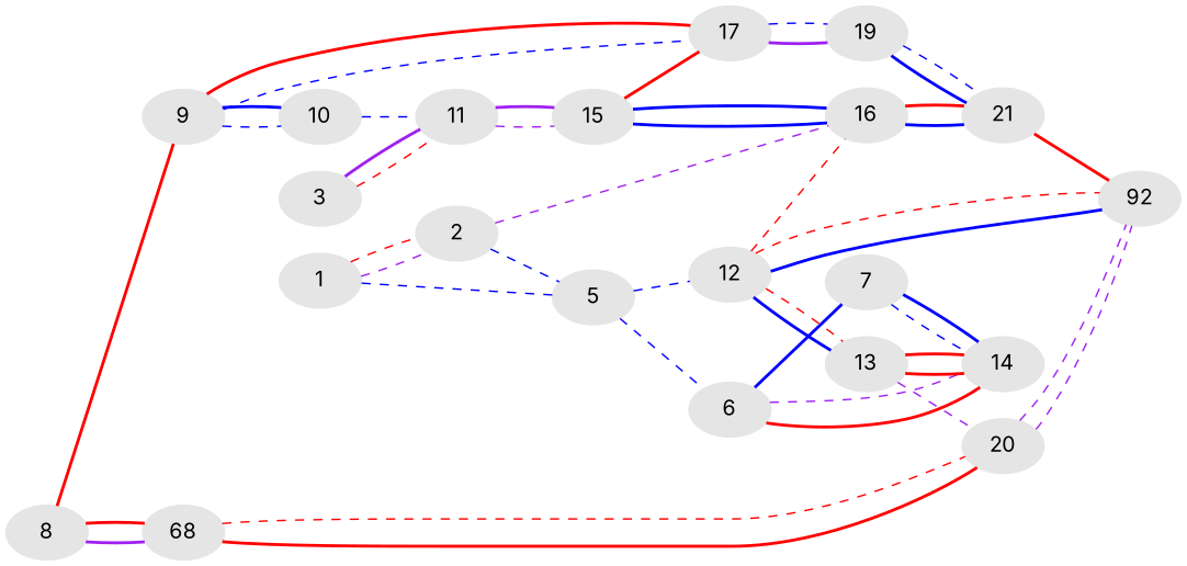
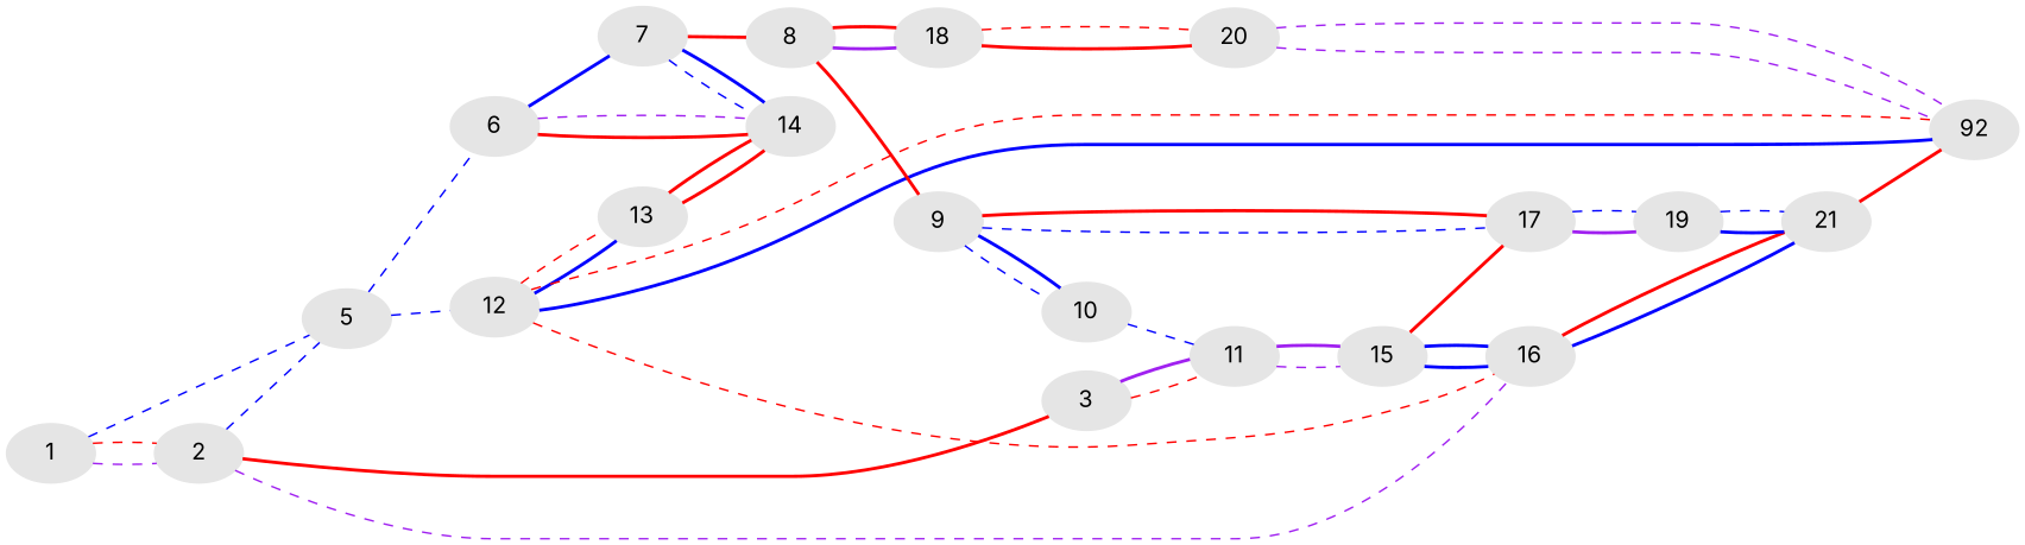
  graph {
    fontname=Inter
    rankdir=LR
    node [color=gray90 fontname=Inter style=filled]
    edge [color=blue fontname=Inter style=bold]
    1
    2
    5
    3
    16
    6
    12
    11
    21
    15
    10
    7
    14
    13
    n15 [label=92]
    8
    9
-   18 [label=68]
+   18
    17
    20
    19
    1 -- 2 [color=purple style=dashed]
    1 -- 2 [color=red style=dashed]
    1 -- 5 [style=dashed]
    2 -- 5 [style=dashed]
+   2 -- 3 [color=red]
    2 -- 16 [color=purple style=dashed]
    5 -- 6 [style=dashed]
    5 -- 12 [style=dashed]
    3 -- 11 [color=red style=dashed]
    3 -- 11 [color=purple]
    16 -- 21
    16 -- 21 [color=red]
    6 -- 7
    6 -- 14 [color=red]
    6 -- 14 [color=purple style=dashed]
    12 -- 16 [color=red style=dashed]
    12 -- 13
    12 -- 13 [color=red style=dashed]
    12 -- n15
    12 -- n15 [color=red style=dashed]
    11 -- 15 [color=purple style=dashed]
    11 -- 15 [color=purple]
    21 -- n15 [color=red]
    15 -- 16
    15 -- 16
    15 -- 17 [color=red]
    10 -- 11 [style=dashed]
    7 -- 14 [style=dashed]
    7 -- 14
+   7 -- 8 [color=red]
    13 -- 14 [color=red]
    13 -- 14 [color=red]
-   13 -- 20 [color=purple style=dashed]
    8 -- 9 [color=red]
    8 -- 18 [color=purple]
    8 -- 18 [color=red]
    9 -- 10 [style=dashed]
    9 -- 10
    9 -- 17 [style=dashed]
    9 -- 17 [color=red]
    18 -- 20 [color=red]
    18 -- 20 [color=red style=dashed]
    17 -- 19 [color=purple]
    17 -- 19 [style=dashed]
    20 -- n15 [color=purple style=dashed]
    20 -- n15 [color=purple style=dashed]
    19 -- 21
    19 -- 21 [style=dashed]
  }
